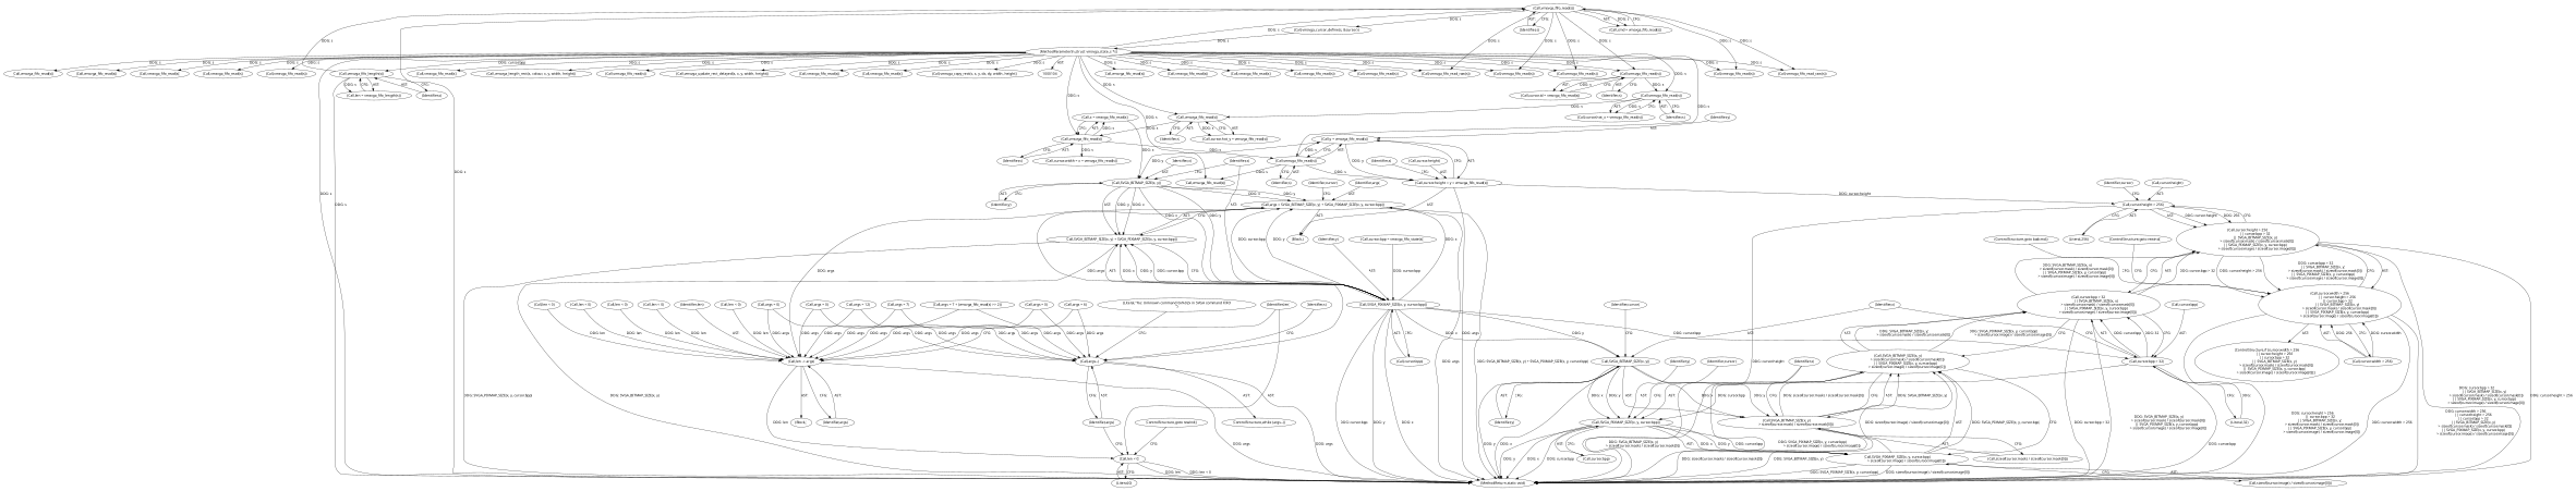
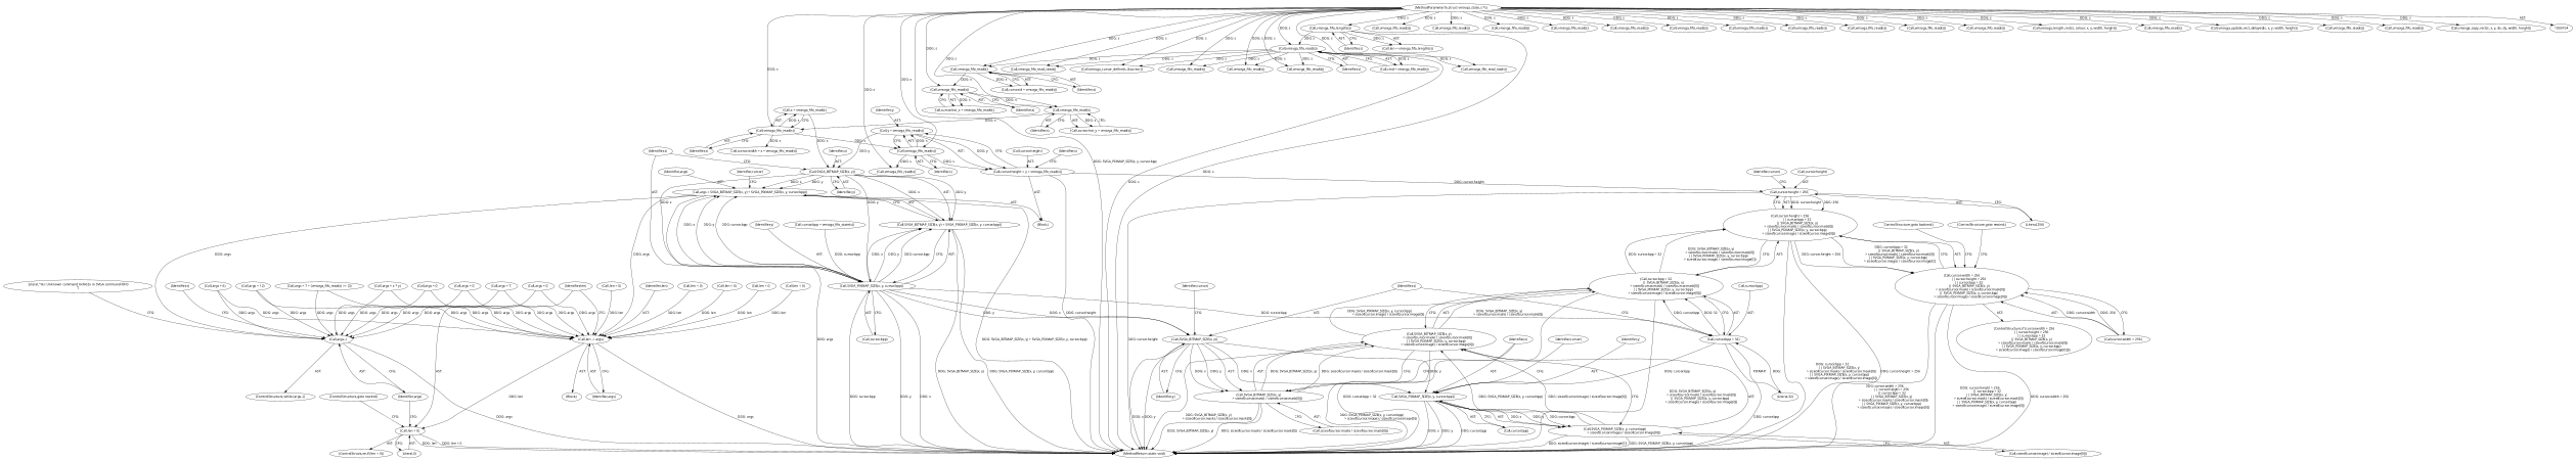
  digraph {
    fontname="Noto Sans"
    node [fontname="Noto Sans"]
    edge [fontname="Noto Sans"]
    n1 [label="(Call,y = vmsvga_fifo_read(s))"]
    n2 [label="(Call,vmsvga_fifo_read(s))"]
    n3 [label="(Call,cursor.height = y = vmsvga_fifo_read(s))"]
    n4 [label="(Call,SVGA_BITMAP_SIZE(x, y))"]
    n5 [label="(Call,vmsvga_fifo_read(s))"]
    n6 [label="(Identifier,s)"]
    n7 [label="(MethodReturn,static void)"]
    n8 [label="(Call,cursor.height > 256)"]
    n9 [label="(Block,)"]
    n10 [label="(Call,args = SVGA_BITMAP_SIZE(x, y) + SVGA_PIXMAP_SIZE(x, y, cursor.bpp))"]
    n11 [label="(Call,SVGA_BITMAP_SIZE(x, y) + SVGA_PIXMAP_SIZE(x, y, cursor.bpp))"]
    n12 [label="(Call,SVGA_PIXMAP_SIZE(x, y, cursor.bpp))"]
    n13 [label="(Identifier,y)"]
    n14 [label="(Call,vmsvga_fifo_read(s))"]
    n15 [label="(Call,cursor.width = x = vmsvga_fifo_read(s))"]
    n16 [label="(Identifier,s)"]
    n17 [label="(Call,x = vmsvga_fifo_read(s))"]
    n18 [label="(Call,vmsvga_fifo_read(s))"]
    n19 [label="(Identifier,s)"]
    n20 [label="(Call,cursor.hot_y = vmsvga_fifo_read(s))"]
    n21 [label="(Call,vmsvga_fifo_read(s))"]
    n22 [label="(Call,cursor.hot_x = vmsvga_fifo_read(s))"]
    n23 [label="(Identifier,s)"]
    n24 [label="(Call,vmsvga_fifo_read(s))"]
    n25 [label="(Identifier,s)"]
    n26 [label="(Call,cursor.id = vmsvga_fifo_read(s))"]
    n27 [label="(Call,vmsvga_fifo_read(s))"]
    n28 [label="(Call,vmsvga_fifo_read_raw(s))"]
    n29 [label="(Call,vmsvga_fifo_read(s))"]
    n30 [label="(Call,vmsvga_fifo_read(s))"]
    n31 [label="(Identifier,s)"]
    n32 [label="(Call,vmsvga_fifo_read(s))"]
    n33 [label="(Call,vmsvga_fifo_read_raw(s))"]
    n34 [label="(Call,vmsvga_cursor_define(s, &cursor))"]
    n35 [label="(Call,cmd = vmsvga_fifo_read(s))"]
    n36 [label="(Call,vmsvga_fifo_length(s))"]
    n37 [label="(Identifier,s)"]
    n38 [label="(Call,len = vmsvga_fifo_length(s))"]
    n39 [label="(MethodParameterIn,struct vmsvga_state_s *s)"]
    n40 [label="(Call,vmsvga_fifo_read(s))"]
    n41 [label="(Call,vmsvga_fifo_read(s))"]
    n42 [label="(Call,vmsvga_fifo_read(s))"]
    n43 [label="(Call,vmsvga_fifo_read(s))"]
    n44 [label="(Call,vmsvga_fifo_read(s))"]
    n45 [label="(Call,vmsvga_fifo_read(s))"]
    n46 [label="(Call,vmsvga_fifo_read(s))"]
    n47 [label="(Call,vmsvga_fifo_read(s))"]
    n48 [label="(Call,vmsvga_fifo_read(s))"]
    n49 [label="(Call,vmsvga_fifo_read(s))"]
    n50 [label="(Call,vmsvga_fifo_read(s))"]
    n51 [label="(Call,vmsvga_length_rect(s, colour, x, y, width, height))"]
    n52 [label="(Call,vmsvga_fifo_read(s))"]
    n53 [label="(Call,vmsvga_update_rect_delayed(s, x, y, width, height))"]
    n54 [label="(Call,vmsvga_fifo_read(s))"]
    n55 [label="(Call,vmsvga_fifo_read(s))"]
    n56 [label="(Call,vmsvga_copy_rect(s, x, y, dx, dy, width, height))"]
    1000104
    n58 [label="(Call,cursor.height > 256\n                || cursor.bpp > 32\n                || SVGA_BITMAP_SIZE(x, y)\n                    > sizeof(cursor.mask) / sizeof(cursor.mask[0])\n                || SVGA_PIXMAP_SIZE(x, y, cursor.bpp)\n                    > sizeof(cursor.image) / sizeof(cursor.image[0]))"]
    n59 [label="(Literal,256)"]
    n60 [label="(Call,cursor.width > 256\n                || cursor.height > 256\n                || cursor.bpp > 32\n                || SVGA_BITMAP_SIZE(x, y)\n                    > sizeof(cursor.mask) / sizeof(cursor.mask[0])\n                || SVGA_PIXMAP_SIZE(x, y, cursor.bpp)\n                    > sizeof(cursor.image) / sizeof(cursor.image[0]))"]
    n61 [label="(Call,cursor.bpp > 32\n                || SVGA_BITMAP_SIZE(x, y)\n                    > sizeof(cursor.mask) / sizeof(cursor.mask[0])\n                || SVGA_PIXMAP_SIZE(x, y, cursor.bpp)\n                    > sizeof(cursor.image) / sizeof(cursor.image[0]))"]
    n62 [label="(Call,cursor.width > 256)"]
    n63 [label="(ControlStructure,if (cursor.width > 256\n                || cursor.height > 256\n                || cursor.bpp > 32\n                || SVGA_BITMAP_SIZE(x, y)\n                    > sizeof(cursor.mask) / sizeof(cursor.mask[0])\n                || SVGA_PIXMAP_SIZE(x, y, cursor.bpp)\n                    > sizeof(cursor.image) / sizeof(cursor.image[0])))"]
    n64 [label="(Call,cursor.bpp > 32)"]
    n65 [label="(Call,SVGA_BITMAP_SIZE(x, y)\n                    > sizeof(cursor.mask) / sizeof(cursor.mask[0])\n                || SVGA_PIXMAP_SIZE(x, y, cursor.bpp)\n                    > sizeof(cursor.image) / sizeof(cursor.image[0]))"]
    n66 [label="(Call,len -= args)"]
    n67 [label="(Call,args--)"]
    n68 [label="(Call,SVGA_BITMAP_SIZE(x, y))"]
    n69 [label="(Call,cursor.bpp)"]
    n70 [label="(Call,len < 0)"]
    n71 [label="(Identifier,args)"]
    n72 [label="(Block,)"]
    n73 [label="(ControlStructure,while (args--))"]
    n74 [label="(Identifier,args)"]
    n75 [label="(Literal,0)"]
+   n76 [label="(ControlStructure,if (len < 0))"]
    n77 [label="(Call,SVGA_PIXMAP_SIZE(x, y, cursor.bpp))"]
    n78 [label="(Literal,32)"]
    n79 [label="(Call,SVGA_BITMAP_SIZE(x, y)\n                    > sizeof(cursor.mask) / sizeof(cursor.mask[0]))"]
    n80 [label="(Identifier,y)"]
    n81 [label="(Call,SVGA_PIXMAP_SIZE(x, y, cursor.bpp)\n                    > sizeof(cursor.image) / sizeof(cursor.image[0]))"]
    n82 [label="(Call,cursor.bpp)"]
    n83 [label="(Call,sizeof(cursor.image) / sizeof(cursor.image[0]))"]
    n84 [label="(Call,sizeof(cursor.mask) / sizeof(cursor.mask[0]))"]
    n85 [label="(Call,cursor.height)"]
    n86 [label="(Identifier,y)"]
    n87 [label="(Literal,\"%s: Unknown command 0x%02x in SVGA command FIFO\n\")"]
    n88 [label="(ControlStructure,goto badcmd;)"]
    n89 [label="(Call,len < 0)"]
    n90 [label="(Call,args = 6)"]
    n91 [label="(Call,args = 7 + (vmsvga_fifo_read(s) >> 2))"]
    n92 [label="(Identifier,len)"]
    n93 [label="(Call,len < 0)"]
    n94 [label="(Call,cursor.bpp)"]
    n95 [label="(Call,cursor.height)"]
    n96 [label="(Identifier,cursor)"]
    n97 [label="(Identifier,cursor)"]
    n98 [label="(Identifier,y)"]
    n99 [label="(Call,cursor.bpp = vmsvga_fifo_state(s))"]
    n100 [label="(Call,len < 0)"]
+   n101 [label="(Call,args = x * y)"]
    n102 [label="(Identifier,x)"]
    n103 [label="(Identifier,y)"]
    n104 [label="(Identifier,x)"]
    n105 [label="(Identifier,cursor)"]
    n106 [label="(Identifier,len)"]
    n107 [label="(Identifier,x)"]
    n108 [label="(Call,args = 0)"]
    n109 [label="(Identifier,x)"]
    n110 [label="(Call,args = 0)"]
    n111 [label="(ControlStructure,goto rewind;)"]
    n112 [label="(Call,args = 7)"]
    n113 [label="(Call,args = 0)"]
    n114 [label="(Identifier,s)"]
    n115 [label="(Identifier,cursor)"]
    n116 [label="(ControlStructure,goto rewind;)"]
    n117 [label="(Identifier,s)"]
    n118 [label="(Identifier,args)"]
    n119 [label="(Call,len < 0)"]
    n120 [label="(Call,args = 12)"]
    n121 [label="(Call,len < 0)"]
    n1 -> n2 [label="CFG: "]
    n1 -> n3 [label="AST: "]
    n1 -> n3 [label="DDG: y"]
    n1 -> n4 [label="DDG: y"]
    n2 -> n1 [label="AST: "]
    n2 -> n1 [label="DDG: s"]
    n2 -> n3 [label="DDG: s"]
    n2 -> n5 [label="DDG: s"]
    n2 -> n6 [label="CFG: "]
    n3 -> n1 [label="CFG: "]
-   n3 -> n7 [label="DDG: args"]
+   n3 -> n7 [label="DDG: cursor.height"]
    n3 -> n8 [label="DDG: cursor.height"]
    n3 -> n9 [label="AST: "]
    n4 -> n10 [label="DDG: x"]
    n4 -> n10 [label="DDG: y"]
    n4 -> n11 [label="AST: "]
    n4 -> n11 [label="DDG: x"]
    n4 -> n11 [label="DDG: y"]
    n4 -> n12 [label="DDG: x"]
    n4 -> n12 [label="DDG: y"]
    n4 -> n13 [label="CFG: "]
    n6 -> n2 [label="AST: "]
    n8 -> n7 [label="DDG: cursor.height"]
    n8 -> n58 [label="AST: "]
    n8 -> n58 [label="DDG: cursor.height"]
    n8 -> n58 [label="DDG: 256"]
    n8 -> n59 [label="CFG: "]
    n10 -> n7 [label="DDG: SVGA_BITMAP_SIZE(x, y) + SVGA_PIXMAP_SIZE(x, y, cursor.bpp)"]
    n10 -> n7 [label="DDG: args"]
    n10 -> n9 [label="AST: "]
    n10 -> n11 [label="CFG: "]
    n10 -> n66 [label="DDG: args"]
    n10 -> n67 [label="DDG: args"]
    n11 -> n7 [label="DDG: SVGA_BITMAP_SIZE(x, y)"]
    n11 -> n7 [label="DDG: SVGA_PIXMAP_SIZE(x, y, cursor.bpp)"]
    n11 -> n10 [label="AST: "]
    n11 -> n12 [label="CFG: "]
    n12 -> n7 [label="DDG: y"]
    n12 -> n7 [label="DDG: x"]
    n12 -> n7 [label="DDG: cursor.bpp"]
    n12 -> n10 [label="DDG: x"]
    n12 -> n10 [label="DDG: y"]
    n12 -> n10 [label="DDG: cursor.bpp"]
    n12 -> n11 [label="AST: "]
    n12 -> n11 [label="DDG: x"]
    n12 -> n11 [label="DDG: y"]
    n12 -> n11 [label="DDG: cursor.bpp"]
    n12 -> n64 [label="DDG: cursor.bpp"]
    n12 -> n68 [label="DDG: x"]
    n12 -> n68 [label="DDG: y"]
    n12 -> n69 [label="CFG: "]
    n13 -> n4 [label="AST: "]
    n14 -> n2 [label="DDG: s"]
    n14 -> n15 [label="DDG: s"]
    n14 -> n16 [label="CFG: "]
    n14 -> n17 [label="AST: "]
    n14 -> n17 [label="DDG: s"]
    n16 -> n14 [label="AST: "]
    n17 -> n4 [label="DDG: x"]
    n17 -> n14 [label="CFG: "]
    n18 -> n14 [label="DDG: s"]
    n18 -> n19 [label="CFG: "]
    n18 -> n20 [label="AST: "]
    n18 -> n20 [label="DDG: s"]
    n19 -> n18 [label="AST: "]
    n20 -> n18 [label="CFG: "]
    n21 -> n18 [label="DDG: s"]
    n21 -> n22 [label="AST: "]
    n21 -> n22 [label="DDG: s"]
    n21 -> n23 [label="CFG: "]
    n22 -> n21 [label="CFG: "]
    n23 -> n21 [label="AST: "]
    n24 -> n21 [label="DDG: s"]
    n24 -> n25 [label="CFG: "]
    n24 -> n26 [label="AST: "]
    n24 -> n26 [label="DDG: s"]
    n25 -> n24 [label="AST: "]
    n26 -> n24 [label="CFG: "]
    n27 -> n7 [label="DDG: s"]
    n27 -> n24 [label="DDG: s"]
    n27 -> n28 [label="DDG: s"]
    n27 -> n29 [label="DDG: s"]
    n27 -> n30 [label="DDG: s"]
    n27 -> n31 [label="CFG: "]
    n27 -> n32 [label="DDG: s"]
    n27 -> n33 [label="DDG: s"]
    n27 -> n34 [label="DDG: s"]
    n27 -> n35 [label="AST: "]
    n27 -> n35 [label="DDG: s"]
    n31 -> n27 [label="AST: "]
    n35 -> n27 [label="CFG: "]
    n36 -> n7 [label="DDG: s"]
    n36 -> n27 [label="DDG: s"]
    n36 -> n37 [label="CFG: "]
    n36 -> n38 [label="AST: "]
    n36 -> n38 [label="DDG: s"]
    n37 -> n36 [label="AST: "]
-   n38 -> n36 [label="CFG: "]
    n39 -> n2 [label="DDG: s"]
    n39 -> n5 [label="DDG: s"]
-   n39 -> n7 [label="DDG: s"]
+   n39 -> n7 [label="DDG: SVGA_PIXMAP_SIZE(x, y, cursor.bpp)"]
    n39 -> n14 [label="DDG: s"]
    n39 -> n18 [label="DDG: s"]
    n39 -> n21 [label="DDG: s"]
    n39 -> n24 [label="DDG: s"]
    n39 -> n27 [label="DDG: s"]
    n39 -> n28 [label="DDG: s"]
    n39 -> n29 [label="DDG: s"]
    n39 -> n30 [label="DDG: s"]
    n39 -> n32 [label="DDG: s"]
    n39 -> n33 [label="DDG: s"]
-   n34 -> n39 [label="DDG: s"]
-   n39 -> n36 [label="DDG: cursor.bpp"]
+   n39 -> n34 [label="DDG: s"]
+   n39 -> n36 [label="DDG: s"]
    n39 -> n40 [label="DDG: s"]
    n39 -> n41 [label="DDG: s"]
    n39 -> n42 [label="DDG: s"]
    n39 -> n43 [label="DDG: s"]
    n39 -> n44 [label="DDG: s"]
    n39 -> n45 [label="DDG: s"]
    n39 -> n46 [label="DDG: s"]
    n39 -> n47 [label="DDG: s"]
    n39 -> n48 [label="DDG: s"]
    n39 -> n49 [label="DDG: s"]
    n39 -> n50 [label="DDG: s"]
    n39 -> n51 [label="DDG: s"]
    n39 -> n52 [label="DDG: s"]
    n39 -> n53 [label="DDG: s"]
    n39 -> n54 [label="DDG: s"]
    n39 -> n55 [label="DDG: s"]
    n39 -> n56 [label="DDG: s"]
    n39 -> 1000104 [label="AST: "]
    n58 -> n7 [label="DDG: cursor.bpp > 32\n                || SVGA_BITMAP_SIZE(x, y)\n                    > sizeof(cursor.mask) / sizeof(cursor.mask[0])\n                || SVGA_PIXMAP_SIZE(x, y, cursor.bpp)\n                    > sizeof(cursor.image) / sizeof(cursor.image[0])"]
    n58 -> n7 [label="DDG: cursor.height > 256"]
    n58 -> n8 [label="CFG: "]
    n58 -> n60 [label="AST: "]
    n58 -> n60 [label="DDG: cursor.height > 256"]
    n58 -> n60 [label="DDG: cursor.bpp > 32\n                || SVGA_BITMAP_SIZE(x, y)\n                    > sizeof(cursor.mask) / sizeof(cursor.mask[0])\n                || SVGA_PIXMAP_SIZE(x, y, cursor.bpp)\n                    > sizeof(cursor.image) / sizeof(cursor.image[0])"]
    n58 -> n61 [label="CFG: "]
    n59 -> n8 [label="AST: "]
    n60 -> n7 [label="DDG: cursor.width > 256\n                || cursor.height > 256\n                || cursor.bpp > 32\n                || SVGA_BITMAP_SIZE(x, y)\n                    > sizeof(cursor.mask) / sizeof(cursor.mask[0])\n                || SVGA_PIXMAP_SIZE(x, y, cursor.bpp)\n                    > sizeof(cursor.image) / sizeof(cursor.image[0])"]
    n60 -> n7 [label="DDG: cursor.height > 256\n                || cursor.bpp > 32\n                || SVGA_BITMAP_SIZE(x, y)\n                    > sizeof(cursor.mask) / sizeof(cursor.mask[0])\n                || SVGA_PIXMAP_SIZE(x, y, cursor.bpp)\n                    > sizeof(cursor.image) / sizeof(cursor.image[0])"]
    n60 -> n7 [label="DDG: cursor.width > 256"]
    n60 -> n58 [label="CFG: "]
    n60 -> n62 [label="CFG: "]
    n60 -> n63 [label="AST: "]
    n61 -> n7 [label="DDG: cursor.bpp > 32"]
    n61 -> n7 [label="DDG: SVGA_BITMAP_SIZE(x, y)\n                    > sizeof(cursor.mask) / sizeof(cursor.mask[0])\n                || SVGA_PIXMAP_SIZE(x, y, cursor.bpp)\n                    > sizeof(cursor.image) / sizeof(cursor.image[0])"]
    n61 -> n58 [label="AST: "]
    n61 -> n58 [label="DDG: cursor.bpp > 32"]
    n61 -> n58 [label="DDG: SVGA_BITMAP_SIZE(x, y)\n                    > sizeof(cursor.mask) / sizeof(cursor.mask[0])\n                || SVGA_PIXMAP_SIZE(x, y, cursor.bpp)\n                    > sizeof(cursor.image) / sizeof(cursor.image[0])"]
    n61 -> n64 [label="CFG: "]
    n61 -> n65 [label="CFG: "]
    n62 -> n60 [label="AST: "]
    n62 -> n60 [label="DDG: cursor.width"]
    n62 -> n60 [label="DDG: 256"]
    n64 -> n7 [label="DDG: cursor.bpp"]
    n64 -> n61 [label="AST: "]
    n64 -> n61 [label="DDG: cursor.bpp"]
    n64 -> n61 [label="DDG: 32"]
    n64 -> n77 [label="DDG: cursor.bpp"]
-   n64 -> n78 [label="CFG: "]
+   n64 -> n78 [label="PIXMAP: "]
    n65 -> n7 [label="DDG: SVGA_PIXMAP_SIZE(x, y, cursor.bpp)\n                    > sizeof(cursor.image) / sizeof(cursor.image[0])"]
    n65 -> n7 [label="DDG: SVGA_BITMAP_SIZE(x, y)\n                    > sizeof(cursor.mask) / sizeof(cursor.mask[0])"]
    n65 -> n61 [label="AST: "]
    n65 -> n61 [label="DDG: SVGA_BITMAP_SIZE(x, y)\n                    > sizeof(cursor.mask) / sizeof(cursor.mask[0])"]
    n65 -> n61 [label="DDG: SVGA_PIXMAP_SIZE(x, y, cursor.bpp)\n                    > sizeof(cursor.image) / sizeof(cursor.image[0])"]
    n65 -> n79 [label="CFG: "]
    n65 -> n81 [label="CFG: "]
    n66 -> n7 [label="DDG: args"]
    n66 -> n70 [label="DDG: len"]
    n66 -> n71 [label="CFG: "]
    n66 -> n72 [label="AST: "]
    n67 -> n7 [label="DDG: args"]
    n67 -> n73 [label="AST: "]
    n67 -> n74 [label="CFG: "]
    n68 -> n7 [label="DDG: x"]
    n68 -> n7 [label="DDG: y"]
    n68 -> n77 [label="DDG: x"]
    n68 -> n77 [label="DDG: y"]
    n68 -> n79 [label="AST: "]
    n68 -> n79 [label="DDG: x"]
    n68 -> n79 [label="DDG: y"]
    n68 -> n80 [label="CFG: "]
    n69 -> n12 [label="AST: "]
    n70 -> n7 [label="DDG: len"]
    n70 -> n7 [label="DDG: len < 0"]
    n70 -> n75 [label="CFG: "]
+   n70 -> n76 [label="AST: "]
    n71 -> n66 [label="AST: "]
    n74 -> n67 [label="AST: "]
    n74 -> n70 [label="CFG: "]
    n75 -> n70 [label="AST: "]
    n77 -> n7 [label="DDG: x"]
    n77 -> n7 [label="DDG: cursor.bpp"]
    n77 -> n7 [label="DDG: y"]
    n77 -> n81 [label="AST: "]
    n77 -> n81 [label="DDG: x"]
    n77 -> n81 [label="DDG: y"]
    n77 -> n81 [label="DDG: cursor.bpp"]
    n77 -> n82 [label="CFG: "]
    n78 -> n64 [label="DDG: "]
    n79 -> n7 [label="DDG: SVGA_BITMAP_SIZE(x, y)"]
    n79 -> n7 [label="DDG: sizeof(cursor.mask) / sizeof(cursor.mask[0])"]
    n79 -> n65 [label="AST: "]
    n79 -> n65 [label="DDG: SVGA_BITMAP_SIZE(x, y)"]
    n79 -> n65 [label="DDG: sizeof(cursor.mask) / sizeof(cursor.mask[0])"]
    n79 -> n84 [label="CFG: "]
    n80 -> n68 [label="AST: "]
    n81 -> n7 [label="DDG: SVGA_PIXMAP_SIZE(x, y, cursor.bpp)"]
    n81 -> n7 [label="DDG: sizeof(cursor.image) / sizeof(cursor.image[0])"]
    n81 -> n65 [label="AST: "]
    n81 -> n65 [label="DDG: SVGA_PIXMAP_SIZE(x, y, cursor.bpp)"]
    n81 -> n65 [label="DDG: sizeof(cursor.image) / sizeof(cursor.image[0])"]
    n81 -> n83 [label="CFG: "]
    n82 -> n77 [label="AST: "]
    n83 -> n81 [label="AST: "]
    n84 -> n79 [label="AST: "]
    n85 -> n3 [label="AST: "]
    n86 -> n1 [label="AST: "]
    n87 -> n67 [label="CFG: "]
    n88 -> n60 [label="CFG: "]
    n89 -> n66 [label="DDG: len"]
    n90 -> n66 [label="DDG: args"]
    n90 -> n67 [label="DDG: args"]
    n91 -> n66 [label="DDG: args"]
    n91 -> n67 [label="DDG: args"]
    n92 -> n66 [label="AST: "]
    n93 -> n66 [label="DDG: len"]
    n94 -> n64 [label="AST: "]
    n95 -> n8 [label="AST: "]
    n96 -> n68 [label="CFG: "]
    n97 -> n8 [label="CFG: "]
    n98 -> n12 [label="AST: "]
    n99 -> n12 [label="DDG: cursor.bpp"]
    n100 -> n66 [label="DDG: len"]
+   n101 -> n66 [label="DDG: args"]
+   n101 -> n67 [label="DDG: args"]
    n102 -> n4 [label="AST: "]
    n103 -> n77 [label="AST: "]
    n104 -> n4 [label="CFG: "]
    n104 -> n12 [label="AST: "]
    n105 -> n10 [label="CFG: "]
    n106 -> n66 [label="CFG: "]
    n106 -> n70 [label="AST: "]
    n107 -> n77 [label="AST: "]
    n107 -> n79 [label="CFG: "]
    n108 -> n66 [label="DDG: args"]
    n108 -> n67 [label="DDG: args"]
    n109 -> n64 [label="CFG: "]
    n109 -> n68 [label="AST: "]
    n110 -> n66 [label="DDG: args"]
    n110 -> n67 [label="DDG: args"]
    n111 -> n60 [label="CFG: "]
    n112 -> n66 [label="DDG: args"]
    n112 -> n67 [label="DDG: args"]
    n113 -> n66 [label="DDG: args"]
    n113 -> n67 [label="DDG: args"]
    n114 -> n3 [label="CFG: "]
    n115 -> n77 [label="CFG: "]
    n116 -> n70 [label="CFG: "]
    n117 -> n67 [label="CFG: "]
    n118 -> n10 [label="AST: "]
    n119 -> n66 [label="DDG: len"]
    n120 -> n66 [label="DDG: args"]
    n120 -> n67 [label="DDG: args"]
    n121 -> n66 [label="DDG: len"]
  }
